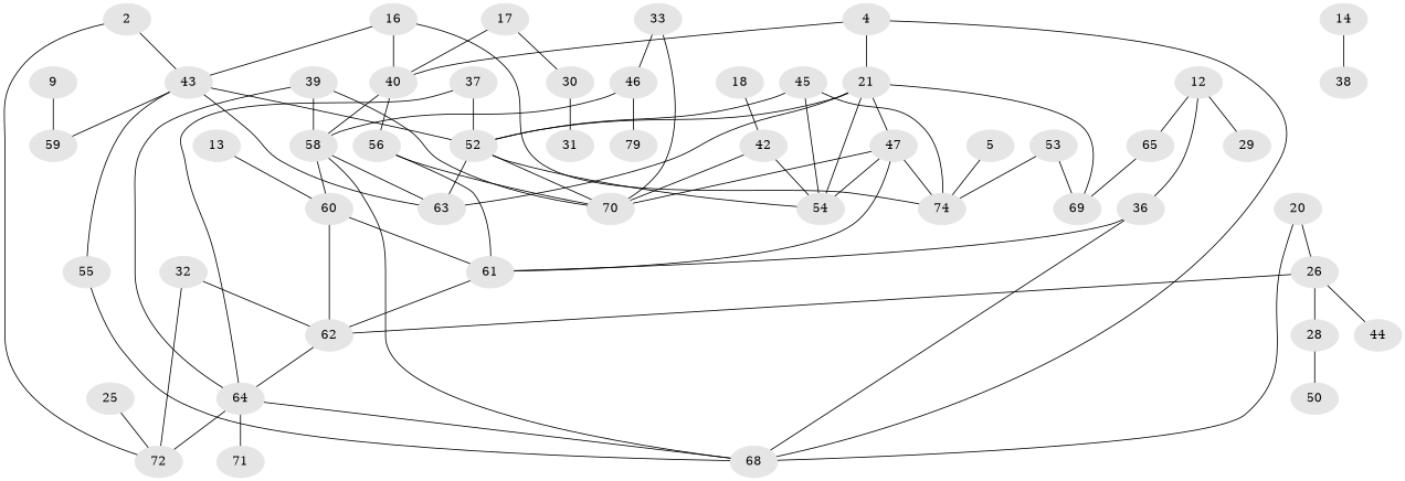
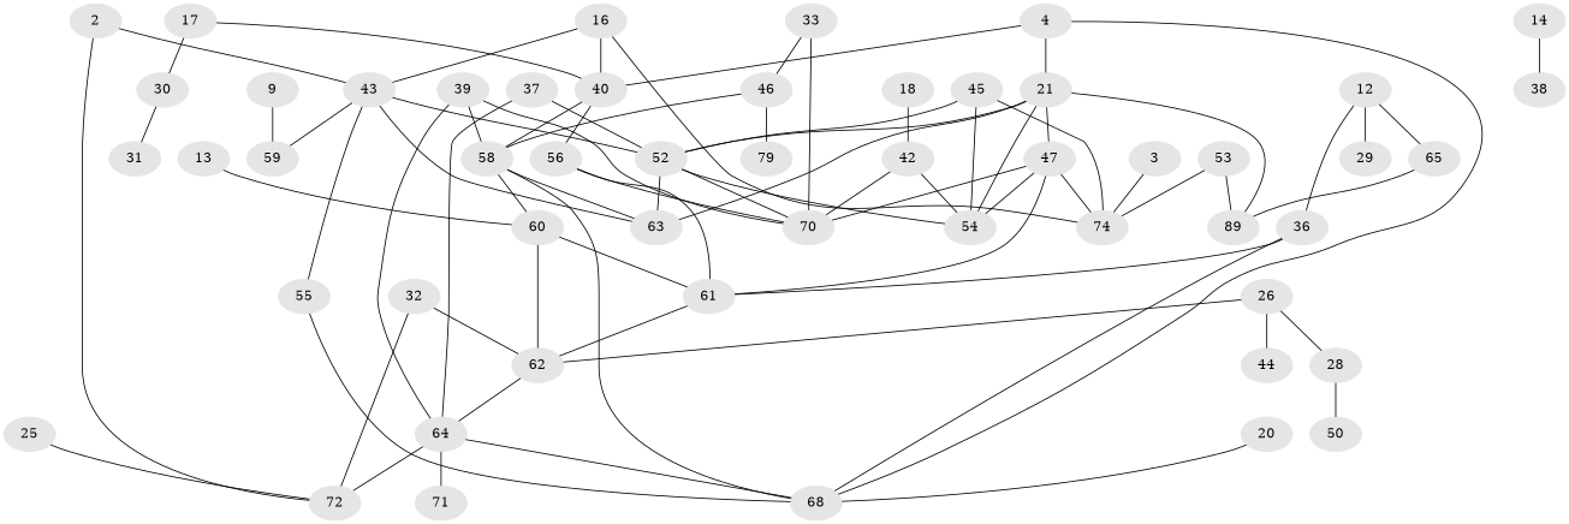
  graph {
    node [color=gray90 style=filled]
    edge [weight=1.0]
    2
    43
    72
    59
    52
    63
    55
    4
    21
    40
    68
    47
    54
-   69
+   69 [label=89]
    58
    56
-   5
+   5 [label=3]
    74
    9
    12
    29
    36
    65
    61
    13
    60
    62
    14
    38
    16
    17
    30
    31
    18
    42
    70
    20
    26
    28
    44
    25
    50
    64
    32
    33
    46
    n47 [label=79]
    37
    71
    39
    45
    53
    2 -- 43
    2 -- 72
    43 -- 59
    43 -- 52
    43 -- 63
    43 -- 55
    52 -- 63 [weight=2.0]
    52 -- 54
    52 -- 70
    55 -- 68
    4 -- 21
    4 -- 40
    4 -- 68
    21 -- 52
    21 -- 63
    21 -- 47
    21 -- 54 [weight=2.0]
    21 -- 69
    40 -- 58
    40 -- 56
    47 -- 54
    47 -- 74
    47 -- 61
    47 -- 70
    58 -- 63
    58 -- 68
    58 -- 60
    56 -- 61
    56 -- 70
    5 -- 74
    9 -- 59
    12 -- 29
    12 -- 36
    12 -- 65
    36 -- 68
    36 -- 61
    65 -- 69
    61 -- 62
    13 -- 60
    60 -- 61
    60 -- 62 [weight=2.0]
    62 -- 64
    14 -- 38
    16 -- 43
    16 -- 40
    16 -- 74
    17 -- 40
    17 -- 30
    30 -- 31
    18 -- 42
    42 -- 54
    42 -- 70
    20 -- 68
-   20 -- 26
    26 -- 62 [weight=2.0]
    26 -- 28
    26 -- 44
    28 -- 50
    25 -- 72
    64 -- 72 [weight=2.0]
    64 -- 68
    64 -- 71
    32 -- 72
    32 -- 62
    33 -- 70
    33 -- 46
    46 -- 58
    46 -- n47
    37 -- 52 [weight=2.0]
    37 -- 64
    39 -- 58
    39 -- 70
    39 -- 64
    45 -- 52
    45 -- 54
    45 -- 74
    53 -- 69
    53 -- 74
  }
